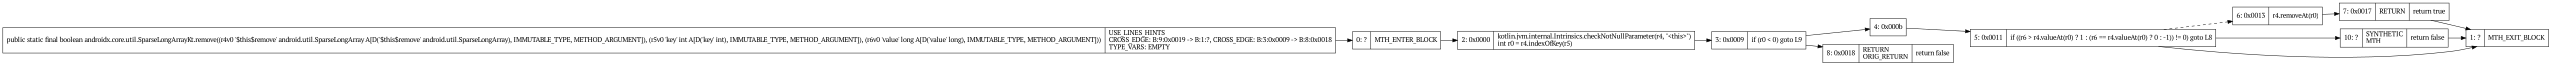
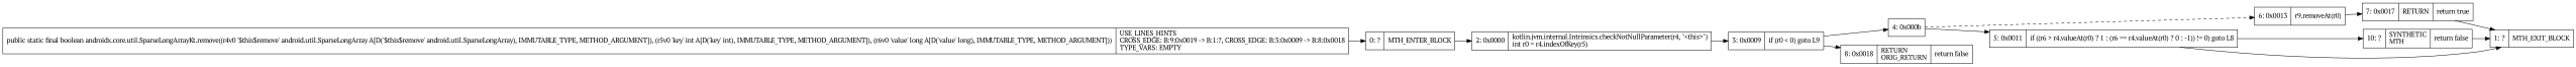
  digraph {
    fontname="PT Serif"
    rankdir=LR
    node [fontname="PT Serif" shape=record]
    edge [fontname="PT Serif"]
    n1 [label="{0\:\ ?|MTH_ENTER_BLOCK\l}"]
    n2 [label="{2\:\ 0x0000|kotlin.jvm.internal.Intrinsics.checkNotNullParameter(r4, \"\<this\>\")\lint r0 = r4.indexOfKey(r5)\l}"]
    n3 [label="{3\:\ 0x0009|if (r0 \< 0) goto L9\l}"]
    n4 [label="{4\:\ 0x000b}"]
    n5 [label="{8\:\ 0x0018|RETURN\lORIG_RETURN\l|return false\l}"]
    n6 [label="{5\:\ 0x0011|if ((r6 \> r4.valueAt(r0) ? 1 : (r6 == r4.valueAt(r0) ? 0 : \-1)) != 0) goto L8\l}"]
-   n7 [label="{6\:\ 0x0013|r4.removeAt(r0)\l}"]
+   n7 [label="{6\:\ 0x0013|r9.removeAt(r0)\l}"]
    n8 [label="{10\:\ ?|SYNTHETIC\lMTH\l|return false\l}"]
    n9 [label="{1\:\ ?|MTH_EXIT_BLOCK\l}"]
    n10 [label="{7\:\ 0x0017|RETURN\l|return true\l}"]
    n11 [label="{public static final boolean androidx.core.util.SparseLongArrayKt.remove((r4v0 '$this$remove' android.util.SparseLongArray A[D('$this$remove' android.util.SparseLongArray), IMMUTABLE_TYPE, METHOD_ARGUMENT]), (r5v0 'key' int A[D('key' int), IMMUTABLE_TYPE, METHOD_ARGUMENT]), (r6v0 'value' long A[D('value' long), IMMUTABLE_TYPE, METHOD_ARGUMENT]))  | USE_LINES_HINTS\lCROSS_EDGE: B:9:0x0019 \-\> B:1:?, CROSS_EDGE: B:3:0x0009 \-\> B:8:0x0018\lTYPE_VARS: EMPTY\l}"]
    n1 -> n2
    n2 -> n3
    n3 -> n4 [style=solid]
    n3 -> n5
    n4 -> n6
-   n6 -> n7 [style=dashed]
+   n4 -> n7 [style=dashed]
    n6 -> n8
    n6 -> n9
    n7 -> n10
    n8 -> n9
    n10 -> n9
    n11 -> n1
  }
